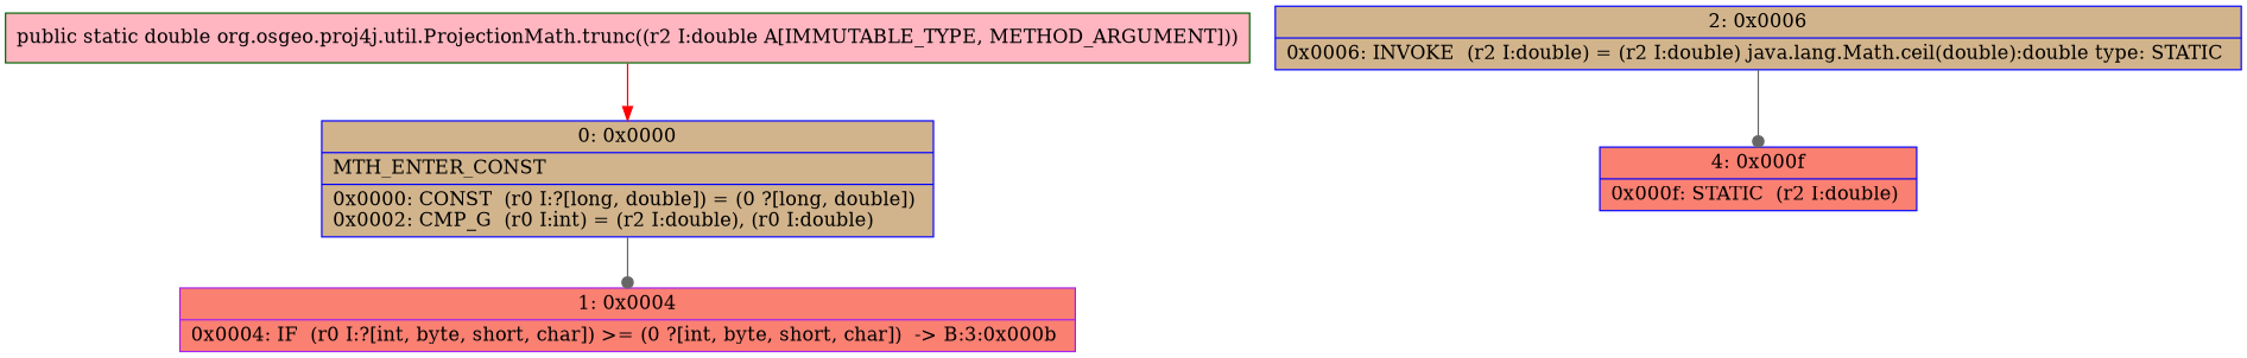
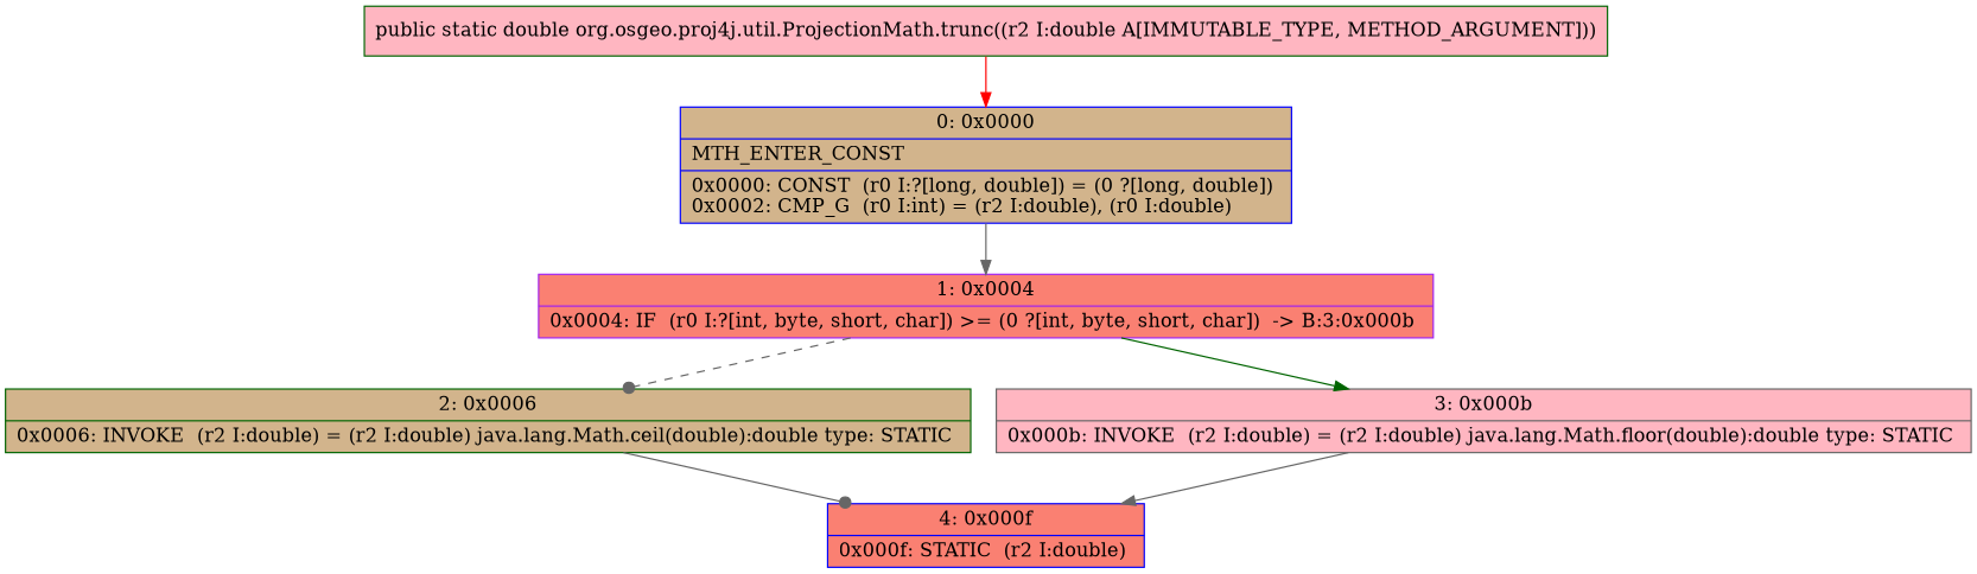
  digraph {
    node [color=blue fillcolor=tan shape=record style=filled]
    edge [arrowhead=normal color=gray40]
    n1 [label="{0\:\ 0x0000|MTH_ENTER_CONST\l|0x0000: CONST  (r0 I:?[long, double]) = (0 ?[long, double]) \l0x0002: CMP_G  (r0 I:int) = (r2 I:double), (r0 I:double) \l}"]
    n2 [color=purple fillcolor=salmon label="{1\:\ 0x0004|0x0004: IF  (r0 I:?[int, byte, short, char]) \>= (0 ?[int, byte, short, char])  \-\> B:3:0x000b \l}"]
-   n3 [label="{2\:\ 0x0006|0x0006: INVOKE  (r2 I:double) = (r2 I:double) java.lang.Math.ceil(double):double type: STATIC \l}"]
+   n3 [color=darkgreen label="{2\:\ 0x0006|0x0006: INVOKE  (r2 I:double) = (r2 I:double) java.lang.Math.ceil(double):double type: STATIC \l}"]
+   n4 [color=gray40 fillcolor=lightpink label="{3\:\ 0x000b|0x000b: INVOKE  (r2 I:double) = (r2 I:double) java.lang.Math.floor(double):double type: STATIC \l}"]
    n5 [fillcolor=salmon label="{4\:\ 0x000f|0x000f: STATIC  (r2 I:double) \l}"]
    n6 [color=darkgreen fillcolor=lightpink label="{public static double org.osgeo.proj4j.util.ProjectionMath.trunc((r2 I:double A[IMMUTABLE_TYPE, METHOD_ARGUMENT])) }"]
-   n1 -> n2 [arrowhead=dot]
+   n1 -> n2
+   n2 -> n3 [arrowhead=dot style=dashed]
+   n2 -> n4 [color=darkgreen]
    n3 -> n5 [arrowhead=dot]
+   n4 -> n5
    n6 -> n1 [color=red]
  }
